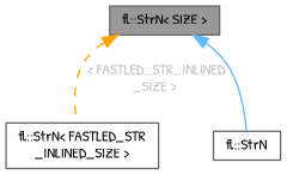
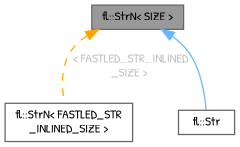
  digraph {
    fontname="Patrick Hand"
    node [color=gray40 fillcolor=white fontname="Patrick Hand" fontsize=10 shape=box style=filled]
    edge [dir=back fontname="Patrick Hand" fontsize=10 labelfontname=Helvetica labelfontsize=10]
    n1 [fillcolor=grey60 fontcolor=black height=0.2 label="fl::StrN\< SIZE \>" width=0.4]
    n2 [height=0.2 label="fl::StrN\< FASTLED_STR\l_INLINED_SIZE \>" width=0.4]
-   n3 [height=0.2 label="fl::StrN" width=0.4]
+   n3 [height=0.2 label="fl::Str" width=0.4]
    n1 -> n2 [color=orange fontcolor=grey label=" \< FASTLED_STR_INLINED\l_SIZE \>" style=dashed]
    n1 -> n3 [color=steelblue1 style=solid]
  }
